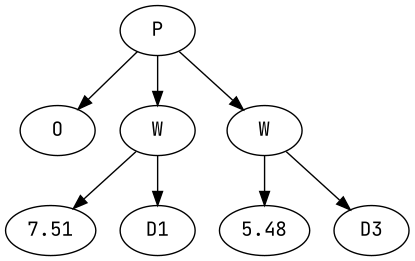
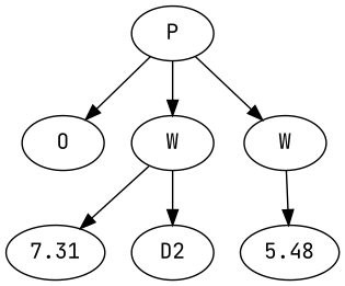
  digraph {
    fontname="JetBrains Mono"
    node [fontname="JetBrains Mono"]
    edge [fontname="JetBrains Mono"]
    n1 [label=O]
    n2 [label=P]
    n3 [label=W]
    n4 [label=W]
-   n5 [label=7.51]
-   n6 [label=D1]
+   n5 [label=7.31]
+   n6 [label=D2]
    n7 [label=5.48]
-   n8 [label=D3]
    n2 -> n1
    n2 -> n3
    n2 -> n4
    n3 -> n5
    n3 -> n6
    n4 -> n7
-   n4 -> n8
  }
